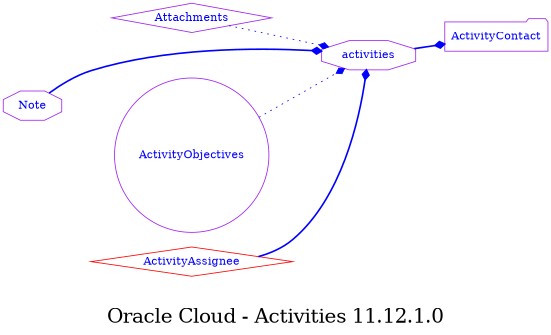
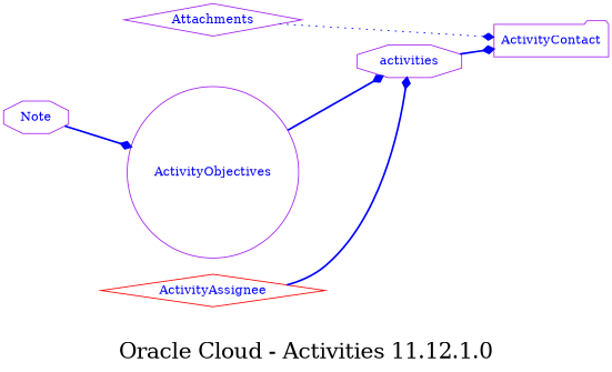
  digraph {
    fontsize=24
    label="Oracle Cloud - Activities 11.12.1.0"
    rankdir=LR
    splines=true
    node [color=purple fontcolor=blue shape=octagon]
    edge [arrowhead=diamond arrowtail=none color=blue fontcolor=blue style=bold]
    ActivityContact [shape=folder]
    activities
    Attachments [shape=diamond]
    Note
    ActivityObjectives [shape=circle]
    ActivityAssignee [color=red shape=diamond]
    activities -> ActivityContact
-   Attachments -> activities [style=dotted]
-   Note -> activities
-   ActivityObjectives -> activities [style=dotted]
+   Attachments -> ActivityContact [style=dotted]
+   Note -> ActivityObjectives
+   ActivityObjectives -> activities
    ActivityAssignee -> activities
  }
